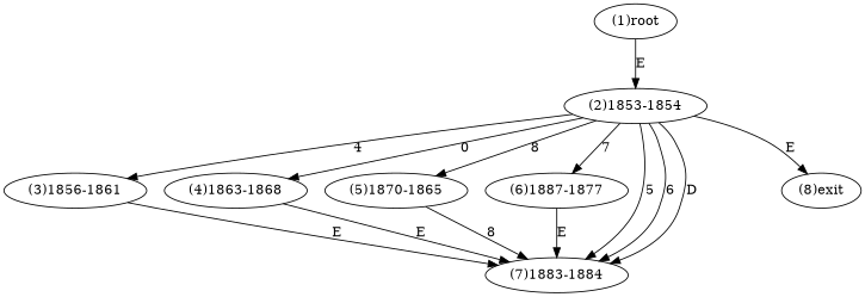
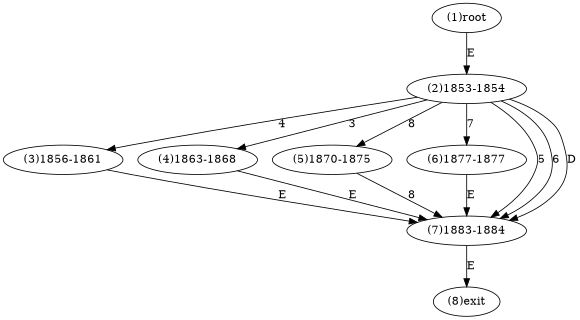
  digraph {
    n1 [label="(1)root"]
    n2 [label="(2)1853-1854"]
    n3 [label="(3)1856-1861"]
    n4 [label="(4)1863-1868"]
-   n5 [label="(5)1870-1865"]
-   n6 [label="(6)1887-1877"]
+   n5 [label="(5)1870-1875"]
+   n6 [label="(6)1877-1877"]
    n7 [label="(7)1883-1884"]
    n8 [label="(8)exit"]
    n1 -> n2 [label=E]
    n2 -> n3 [label=4]
-   n2 -> n4 [label=0]
+   n2 -> n4 [label=3]
    n2 -> n5 [label=8]
    n2 -> n6 [label=7]
    n2 -> n7 [label=5]
    n2 -> n7 [label=6]
    n2 -> n7 [label=D]
    n3 -> n7 [label=E]
    n4 -> n7 [label=E]
    n5 -> n7 [label=8]
    n6 -> n7 [label=E]
-   n2 -> n8 [label=E]
+   n7 -> n8 [label=E]
  }
